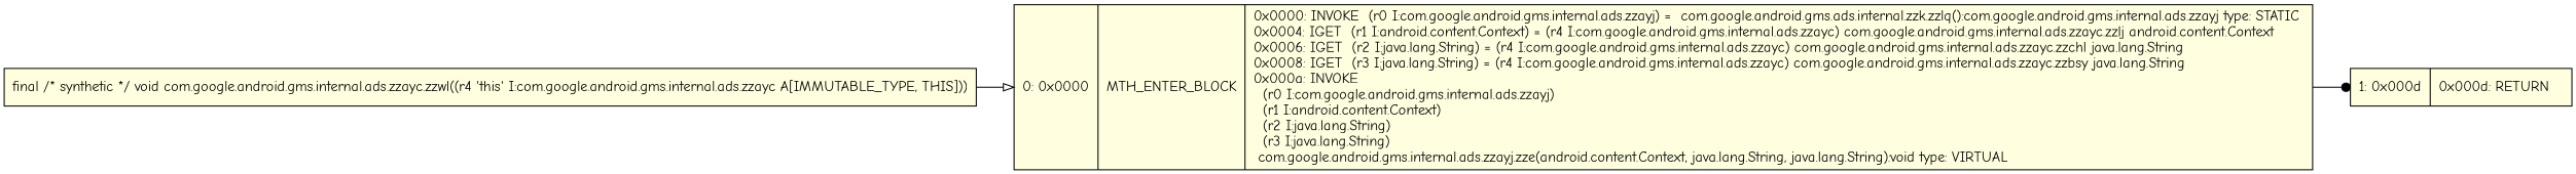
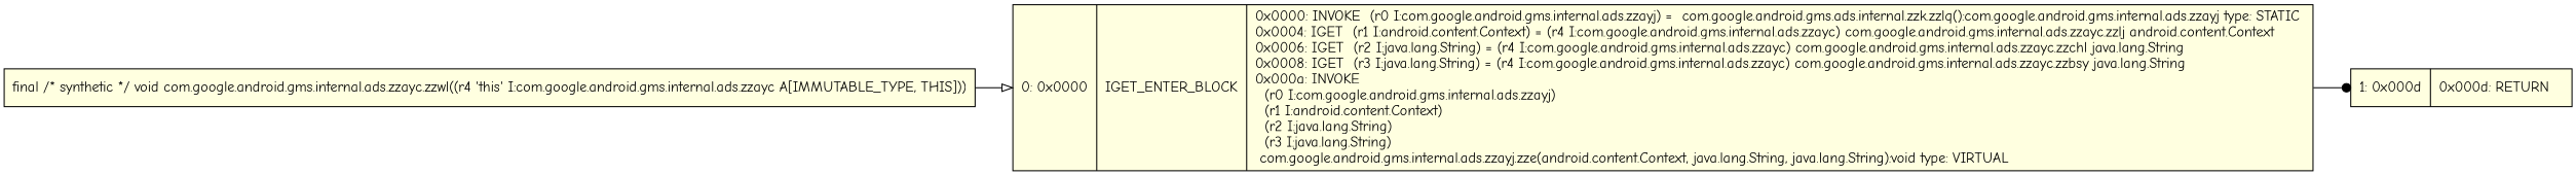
  digraph {
    rankdir=LR
    fontname="Comic Neue"
    node [shape=record style=filled fillcolor=lightyellow fontname="Comic Neue"]
    edge [fontname="Comic Neue"]
-   n1 [label="{0\:\ 0x0000|MTH_ENTER_BLOCK\l|0x0000: INVOKE  (r0 I:com.google.android.gms.internal.ads.zzayj) =  com.google.android.gms.ads.internal.zzk.zzlq():com.google.android.gms.internal.ads.zzayj type: STATIC \l0x0004: IGET  (r1 I:android.content.Context) = (r4 I:com.google.android.gms.internal.ads.zzayc) com.google.android.gms.internal.ads.zzayc.zzlj android.content.Context \l0x0006: IGET  (r2 I:java.lang.String) = (r4 I:com.google.android.gms.internal.ads.zzayc) com.google.android.gms.internal.ads.zzayc.zzchl java.lang.String \l0x0008: IGET  (r3 I:java.lang.String) = (r4 I:com.google.android.gms.internal.ads.zzayc) com.google.android.gms.internal.ads.zzayc.zzbsy java.lang.String \l0x000a: INVOKE  \l  (r0 I:com.google.android.gms.internal.ads.zzayj)\l  (r1 I:android.content.Context)\l  (r2 I:java.lang.String)\l  (r3 I:java.lang.String)\l com.google.android.gms.internal.ads.zzayj.zze(android.content.Context, java.lang.String, java.lang.String):void type: VIRTUAL \l}"]
+   n1 [label="{0\:\ 0x0000|IGET_ENTER_BLOCK\l|0x0000: INVOKE  (r0 I:com.google.android.gms.internal.ads.zzayj) =  com.google.android.gms.ads.internal.zzk.zzlq():com.google.android.gms.internal.ads.zzayj type: STATIC \l0x0004: IGET  (r1 I:android.content.Context) = (r4 I:com.google.android.gms.internal.ads.zzayc) com.google.android.gms.internal.ads.zzayc.zzlj android.content.Context \l0x0006: IGET  (r2 I:java.lang.String) = (r4 I:com.google.android.gms.internal.ads.zzayc) com.google.android.gms.internal.ads.zzayc.zzchl java.lang.String \l0x0008: IGET  (r3 I:java.lang.String) = (r4 I:com.google.android.gms.internal.ads.zzayc) com.google.android.gms.internal.ads.zzayc.zzbsy java.lang.String \l0x000a: INVOKE  \l  (r0 I:com.google.android.gms.internal.ads.zzayj)\l  (r1 I:android.content.Context)\l  (r2 I:java.lang.String)\l  (r3 I:java.lang.String)\l com.google.android.gms.internal.ads.zzayj.zze(android.content.Context, java.lang.String, java.lang.String):void type: VIRTUAL \l}"]
    n2 [label="{1\:\ 0x000d|0x000d: RETURN   \l}"]
    n3 [label="{final \/* synthetic *\/ void com.google.android.gms.internal.ads.zzayc.zzwl((r4 'this' I:com.google.android.gms.internal.ads.zzayc A[IMMUTABLE_TYPE, THIS])) }"]
    n1 -> n2 [arrowhead=dot]
    n3 -> n1 [arrowhead=onormal]
  }
